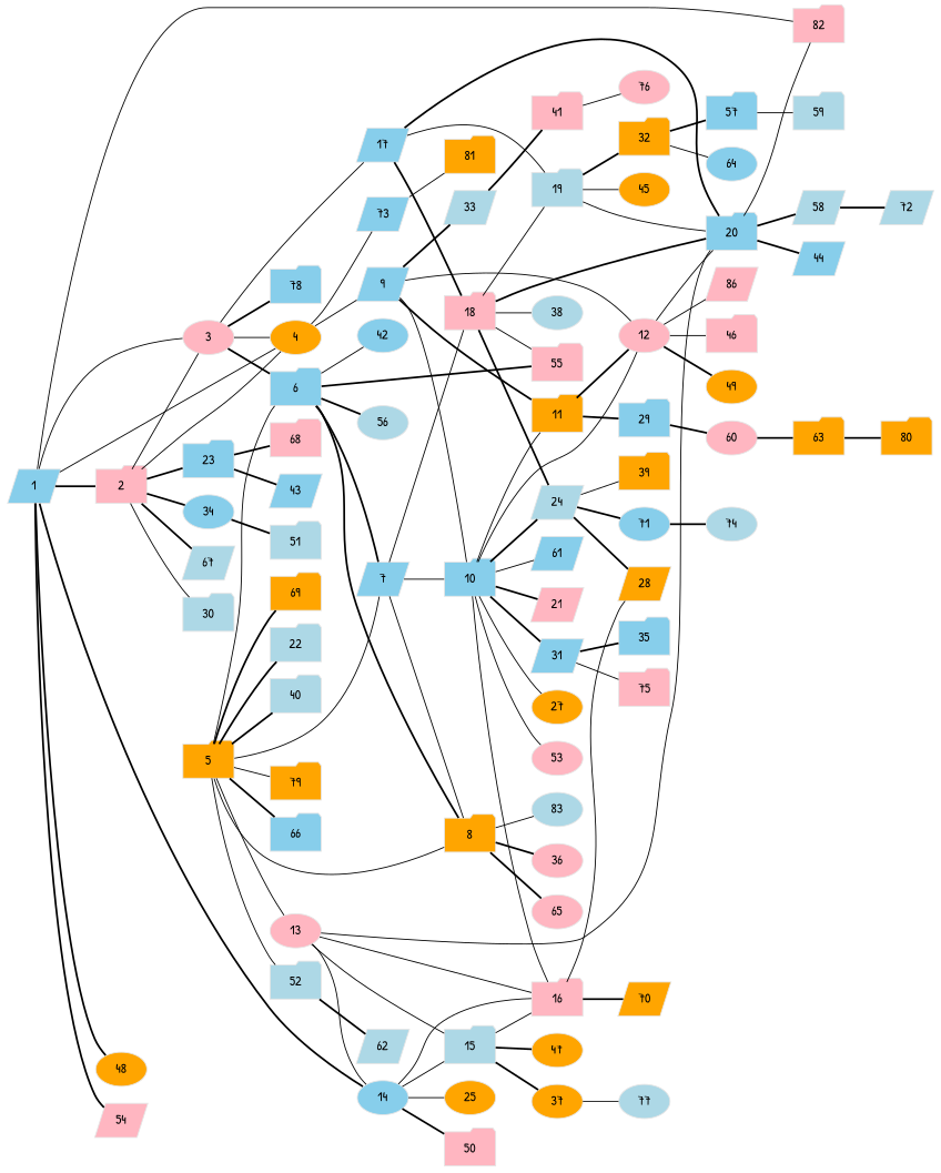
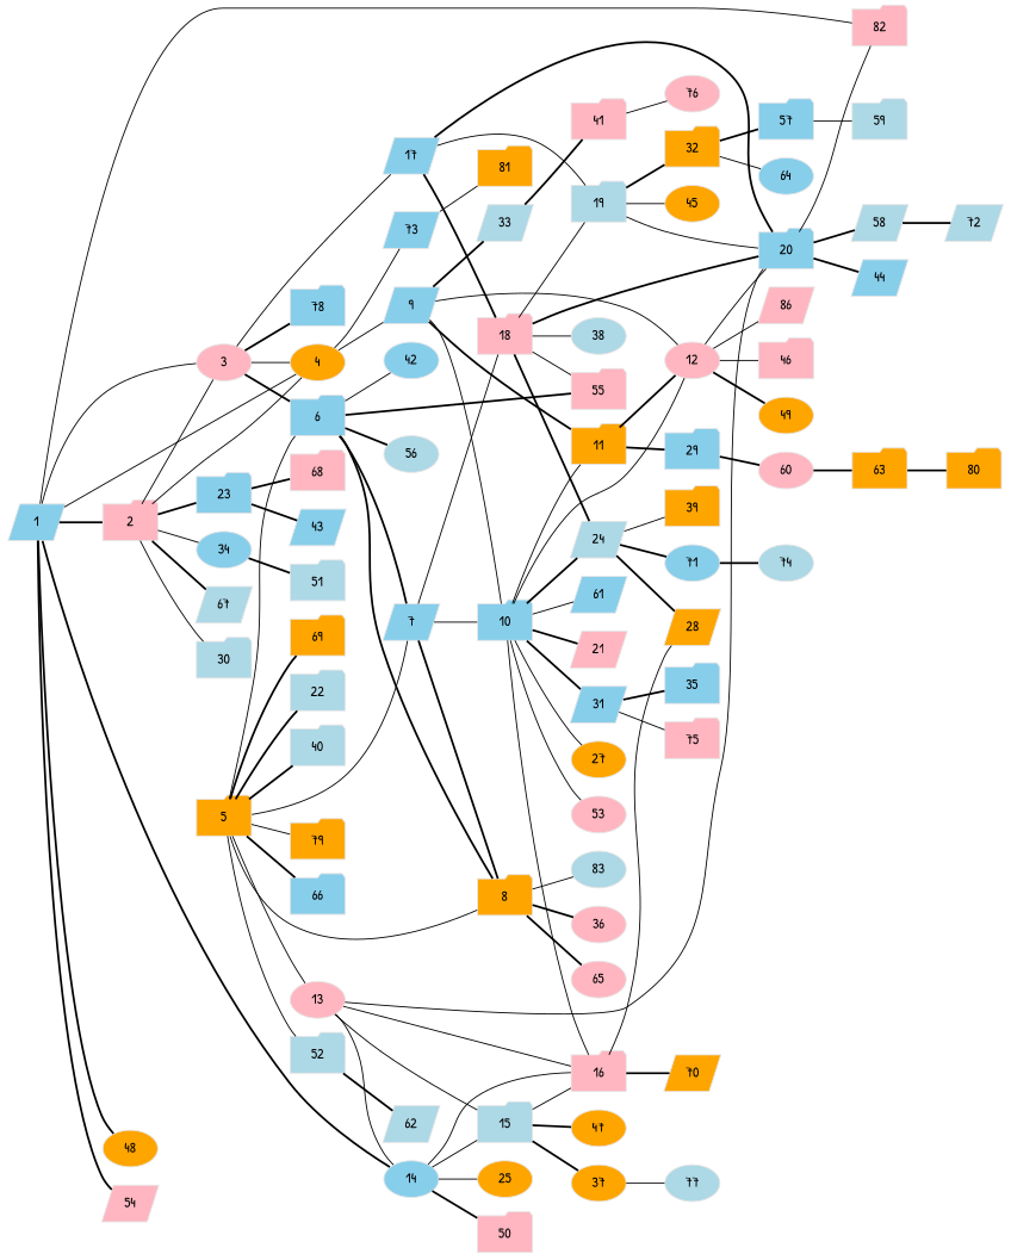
  graph {
    fontname="Patrick Hand"
    rankdir=LR
    node [color=gray90 fillcolor=skyblue fontname="Patrick Hand" shape=folder style=filled]
    edge [fontname="Patrick Hand" style=solid]
    1 [shape=parallelogram]
    2 [fillcolor=lightpink]
    3 [fillcolor=lightpink shape=ellipse]
    4 [fillcolor=orange shape=ellipse]
    14 [shape=ellipse]
    48 [fillcolor=orange shape=ellipse]
    54 [fillcolor=lightpink shape=parallelogram]
    82 [fillcolor=lightpink]
    23
    30 [fillcolor=lightblue]
    34 [shape=ellipse]
    67 [fillcolor=lightblue shape=parallelogram]
    6
    17 [shape=parallelogram]
    78
    9 [shape=parallelogram]
    73 [shape=parallelogram]
    16 [fillcolor=lightpink]
    15 [fillcolor=lightblue]
    25 [fillcolor=orange shape=ellipse]
    50 [fillcolor=lightpink]
    43 [shape=parallelogram]
    68 [fillcolor=lightpink]
    51 [fillcolor=lightblue]
    7 [shape=parallelogram]
    8 [fillcolor=orange]
    42 [shape=ellipse]
    55 [fillcolor=lightpink]
    56 [fillcolor=lightblue shape=ellipse]
    18 [fillcolor=lightpink]
    20
    19 [fillcolor=lightblue]
    10
    11 [fillcolor=orange]
    12 [fillcolor=lightpink shape=ellipse]
    33 [fillcolor=lightblue shape=parallelogram]
    81 [fillcolor=orange]
    5 [fillcolor=orange]
    13 [fillcolor=lightpink shape=ellipse]
    22 [fillcolor=lightblue]
    40 [fillcolor=lightblue]
    52 [fillcolor=lightblue]
    66
    69 [fillcolor=orange]
    79 [fillcolor=orange]
    36 [fillcolor=lightpink shape=ellipse]
    65 [fillcolor=lightpink shape=ellipse]
    83 [fillcolor=lightblue shape=ellipse]
    62 [fillcolor=lightblue shape=parallelogram]
    21 [fillcolor=lightpink shape=parallelogram]
    24 [fillcolor=lightblue shape=parallelogram]
    27 [fillcolor=orange shape=ellipse]
    31 [shape=parallelogram]
    53 [fillcolor=lightpink shape=ellipse]
    61 [shape=parallelogram]
    38 [fillcolor=lightblue shape=ellipse]
    29
    n58 [fillcolor=lightpink label=86 shape=parallelogram]
    46 [fillcolor=lightpink]
    49 [fillcolor=orange shape=ellipse]
    41 [fillcolor=lightpink]
    28 [fillcolor=orange shape=parallelogram]
    70 [fillcolor=orange shape=parallelogram]
    39 [fillcolor=orange]
    71 [shape=ellipse]
    35
    75 [fillcolor=lightpink]
    60 [fillcolor=lightpink shape=ellipse]
    44 [shape=parallelogram]
    58 [fillcolor=lightblue shape=parallelogram]
    37 [fillcolor=orange shape=ellipse]
    47 [fillcolor=orange shape=ellipse]
    77 [fillcolor=lightblue shape=ellipse]
    32 [fillcolor=orange]
    45 [fillcolor=orange shape=ellipse]
    57
    64 [shape=ellipse]
    72 [fillcolor=lightblue shape=parallelogram]
    74 [fillcolor=lightblue shape=ellipse]
    63 [fillcolor=orange]
    59 [fillcolor=lightblue]
    76 [fillcolor=lightpink shape=ellipse]
    80 [fillcolor=orange]
    1 -- 2 [style=bold]
    1 -- 3
    1 -- 4
    1 -- 14 [style=bold]
    1 -- 48 [style=bold]
    1 -- 54 [style=bold]
    1 -- 82
    2 -- 3
    2 -- 4
    2 -- 23 [style=bold]
    2 -- 30
-   2 -- 34 [style=bold]
+   2 -- 34
    2 -- 67 [style=bold]
    3 -- 4
    3 -- 6 [style=bold]
    3 -- 17
    3 -- 78 [style=bold]
    4 -- 9
    4 -- 73
    14 -- 16
    14 -- 15
    14 -- 25
    14 -- 50 [style=bold]
    23 -- 43 [style=bold]
    23 -- 68 [style=bold]
    34 -- 51 [style=bold]
    6 -- 7 [style=bold]
    6 -- 8 [style=bold]
    6 -- 42
    6 -- 55 [style=bold]
    6 -- 56 [style=bold]
    17 -- 18 [style=bold]
    17 -- 20 [style=bold]
    17 -- 19
    9 -- 10
    9 -- 11 [style=bold]
    9 -- 12
    9 -- 33 [style=bold]
    73 -- 81
    16 -- 28
    16 -- 70 [style=bold]
    15 -- 16
    15 -- 37 [style=bold]
    15 -- 47 [style=bold]
-   7 -- 8
+   7 -- 8 [style=bold]
    7 -- 18
    7 -- 10
    8 -- 36 [style=bold]
    8 -- 65 [style=bold]
    8 -- 83
    18 -- 55
    18 -- 20 [style=bold]
    18 -- 19
    18 -- 24 [style=bold]
    18 -- 38
    20 -- 82
    20 -- 44 [style=bold]
    20 -- 58 [style=bold]
    19 -- 20
    19 -- 32 [style=bold]
    19 -- 45
    10 -- 16
    10 -- 11
    10 -- 12
    10 -- 21 [style=bold]
    10 -- 24 [style=bold]
    10 -- 27
    10 -- 31 [style=bold]
    10 -- 53
    10 -- 61
    11 -- 12 [style=bold]
    11 -- 29 [style=bold]
    12 -- 20
    12 -- n58
    12 -- 46
    12 -- 49 [style=bold]
    33 -- 41 [style=bold]
    5 -- 6
    5 -- 7
    5 -- 8
    5 -- 13
    5 -- 22 [style=bold]
    5 -- 40 [style=bold]
    5 -- 52
    5 -- 66 [style=bold]
    5 -- 69 [style=bold]
    5 -- 79
    13 -- 14
    13 -- 16
    13 -- 15
    13 -- 20
    52 -- 62 [style=bold]
    24 -- 28 [style=bold]
    24 -- 39
    24 -- 71 [style=bold]
    31 -- 35 [style=bold]
    31 -- 75
    29 -- 60 [style=bold]
    41 -- 76
    71 -- 74 [style=bold]
    60 -- 63 [style=bold]
    58 -- 72 [style=bold]
    37 -- 77
    32 -- 57 [style=bold]
    32 -- 64
    57 -- 59
    63 -- 80 [style=bold]
  }
